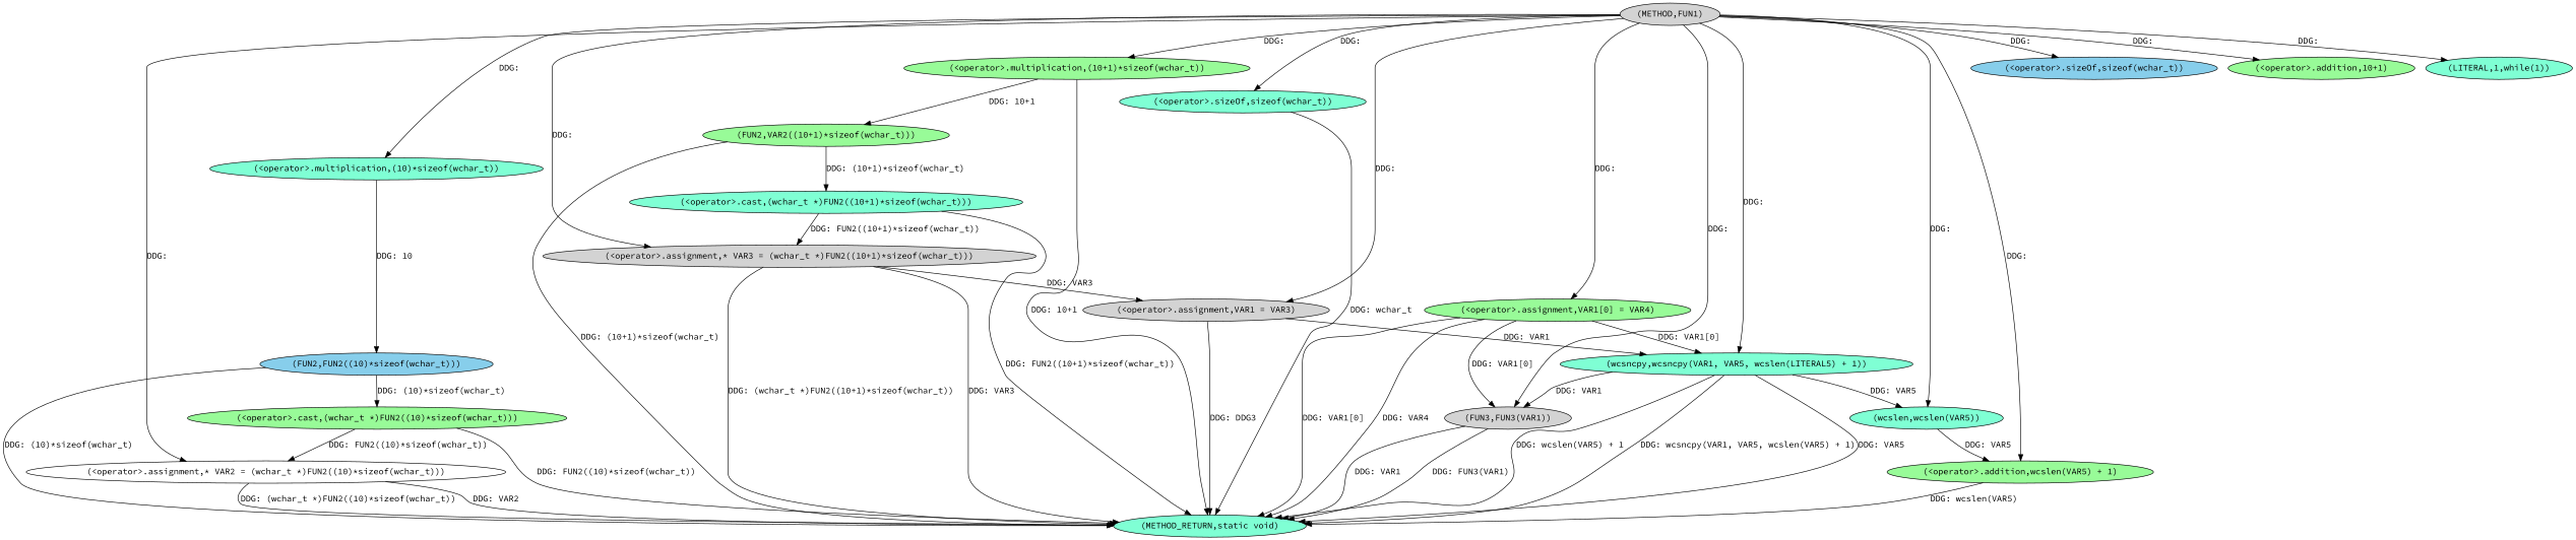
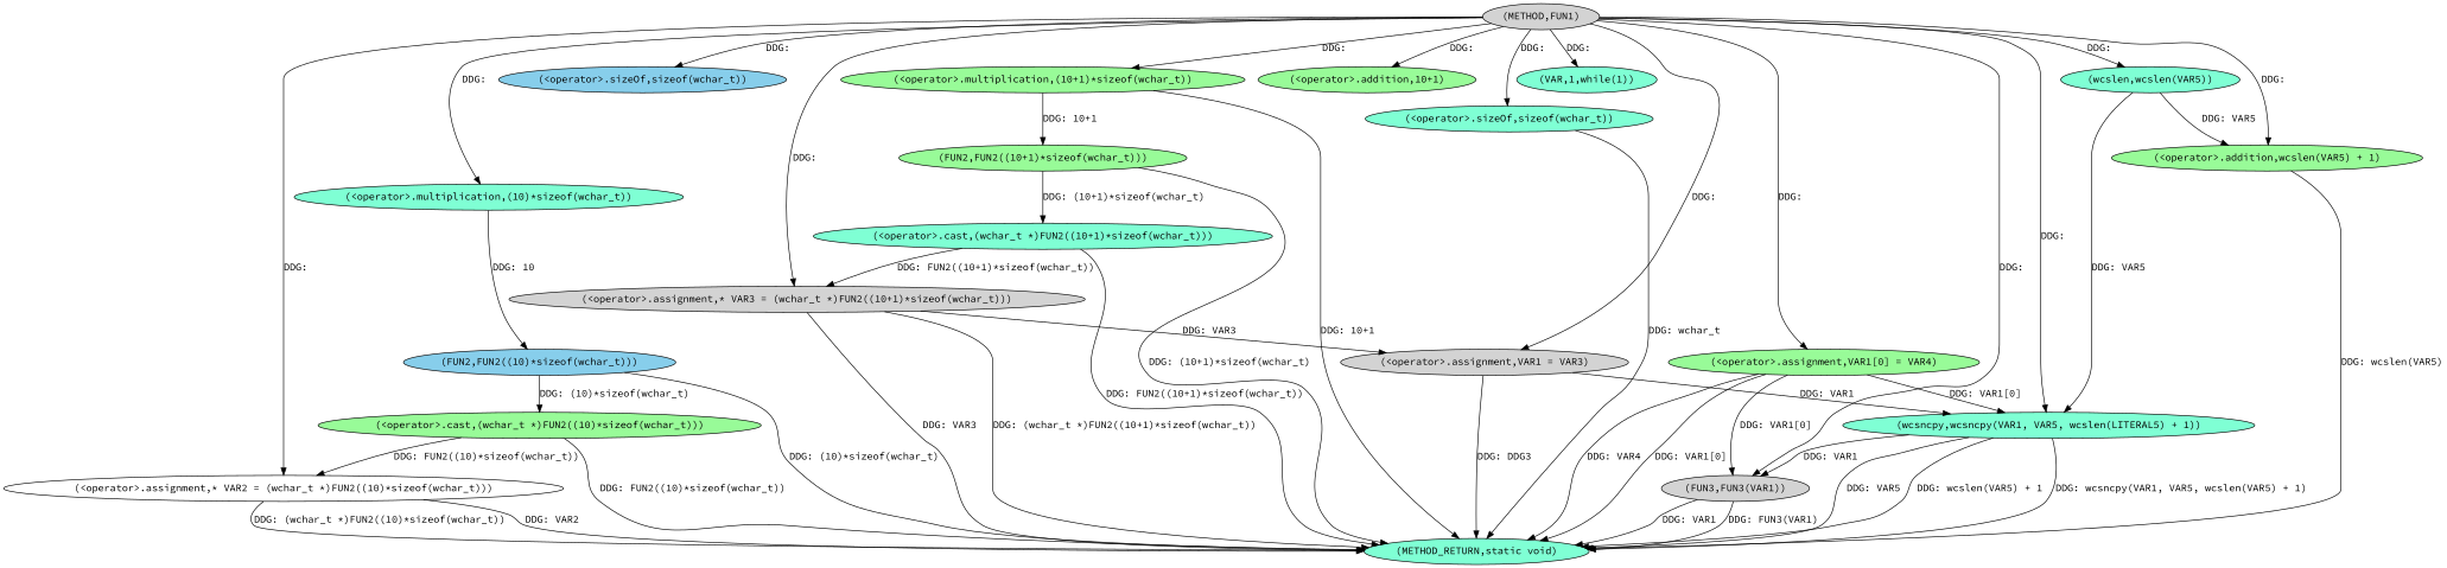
  digraph {
    fontname="Source Code Pro"
    node [fillcolor=aquamarine fontname="Source Code Pro" style=filled]
    edge [fontname="Source Code Pro"]
    n1 [fillcolor=lightgrey label="(METHOD,FUN1)"]
    n2 [fillcolor=white label="(<operator>.assignment,* VAR2 = (wchar_t *)FUN2((10)*sizeof(wchar_t)))"]
    n3 [label="(<operator>.multiplication,(10)*sizeof(wchar_t))"]
    n4 [fillcolor=skyblue label="(<operator>.sizeOf,sizeof(wchar_t))"]
    n5 [fillcolor=lightgrey label="(<operator>.assignment,* VAR3 = (wchar_t *)FUN2((10+1)*sizeof(wchar_t)))"]
    n6 [fillcolor=palegreen label="(<operator>.multiplication,(10+1)*sizeof(wchar_t))"]
    n7 [fillcolor=palegreen label="(<operator>.addition,10+1)"]
    n8 [label="(<operator>.sizeOf,sizeof(wchar_t))"]
-   n9 [label="(LITERAL,1,while(1))"]
+   n9 [label="(VAR,1,while(1))"]
    n10 [fillcolor=lightgrey label="(<operator>.assignment,VAR1 = VAR3)"]
    n11 [fillcolor=palegreen label="(<operator>.assignment,VAR1[0] = VAR4)"]
    n12 [label="(wcsncpy,wcsncpy(VAR1, VAR5, wcslen(LITERAL5) + 1))"]
    n13 [fillcolor=palegreen label="(<operator>.addition,wcslen(VAR5) + 1)"]
    n14 [label="(wcslen,wcslen(VAR5))"]
    n15 [fillcolor=lightgrey label="(FUN3,FUN3(VAR1))"]
    n16 [label="(METHOD_RETURN,static void)"]
    n17 [fillcolor=skyblue label="(FUN2,FUN2((10)*sizeof(wchar_t)))"]
-   n18 [fillcolor=palegreen label="(FUN2,VAR2((10+1)*sizeof(wchar_t)))"]
+   n18 [fillcolor=palegreen label="(FUN2,FUN2((10+1)*sizeof(wchar_t)))"]
    n19 [fillcolor=palegreen label="(<operator>.cast,(wchar_t *)FUN2((10)*sizeof(wchar_t)))"]
    n20 [label="(<operator>.cast,(wchar_t *)FUN2((10+1)*sizeof(wchar_t)))"]
    n1 -> n2 [label="DDG: "]
    n1 -> n3 [label="DDG: "]
    n1 -> n4 [label="DDG: "]
    n1 -> n5 [label="DDG: "]
    n1 -> n6 [label="DDG: "]
    n1 -> n7 [label="DDG: "]
    n1 -> n8 [label="DDG: "]
    n1 -> n9 [label="DDG: "]
    n1 -> n10 [label="DDG: "]
    n1 -> n11 [label="DDG: "]
    n1 -> n12 [label="DDG: "]
    n1 -> n13 [label="DDG: "]
    n1 -> n14 [label="DDG: "]
    n1 -> n15 [label="DDG: "]
    n2 -> n16 [label="DDG: VAR2"]
    n2 -> n16 [label="DDG: (wchar_t *)FUN2((10)*sizeof(wchar_t))"]
    n3 -> n17 [label="DDG: 10"]
    n5 -> n10 [label="DDG: VAR3"]
    n5 -> n16 [label="DDG: VAR3"]
    n5 -> n16 [label="DDG: (wchar_t *)FUN2((10+1)*sizeof(wchar_t))"]
    n6 -> n16 [label="DDG: 10+1"]
    n6 -> n18 [label="DDG: 10+1"]
    n8 -> n16 [label="DDG: wchar_t"]
    n10 -> n12 [label="DDG: VAR1"]
    n10 -> n16 [label="DDG: DDG3"]
    n11 -> n12 [label="DDG: VAR1[0]"]
    n11 -> n15 [label="DDG: VAR1[0]"]
    n11 -> n16 [label="DDG: VAR1[0]"]
    n11 -> n16 [label="DDG: VAR4"]
    n12 -> n15 [label="DDG: VAR1"]
    n12 -> n16 [label="DDG: wcsncpy(VAR1, VAR5, wcslen(VAR5) + 1)"]
    n12 -> n16 [label="DDG: VAR5"]
    n12 -> n16 [label="DDG: wcslen(VAR5) + 1"]
    n13 -> n16 [label="DDG: wcslen(VAR5)"]
-   n12 -> n14 [label="DDG: VAR5"]
+   n14 -> n12 [label="DDG: VAR5"]
    n14 -> n13 [label="DDG: VAR5"]
    n15 -> n16 [label="DDG: FUN3(VAR1)"]
    n15 -> n16 [label="DDG: VAR1"]
    n17 -> n16 [label="DDG: (10)*sizeof(wchar_t)"]
    n17 -> n19 [label="DDG: (10)*sizeof(wchar_t)"]
    n18 -> n16 [label="DDG: (10+1)*sizeof(wchar_t)"]
    n18 -> n20 [label="DDG: (10+1)*sizeof(wchar_t)"]
    n19 -> n2 [label="DDG: FUN2((10)*sizeof(wchar_t))"]
    n19 -> n16 [label="DDG: FUN2((10)*sizeof(wchar_t))"]
    n20 -> n5 [label="DDG: FUN2((10+1)*sizeof(wchar_t))"]
    n20 -> n16 [label="DDG: FUN2((10+1)*sizeof(wchar_t))"]
  }
